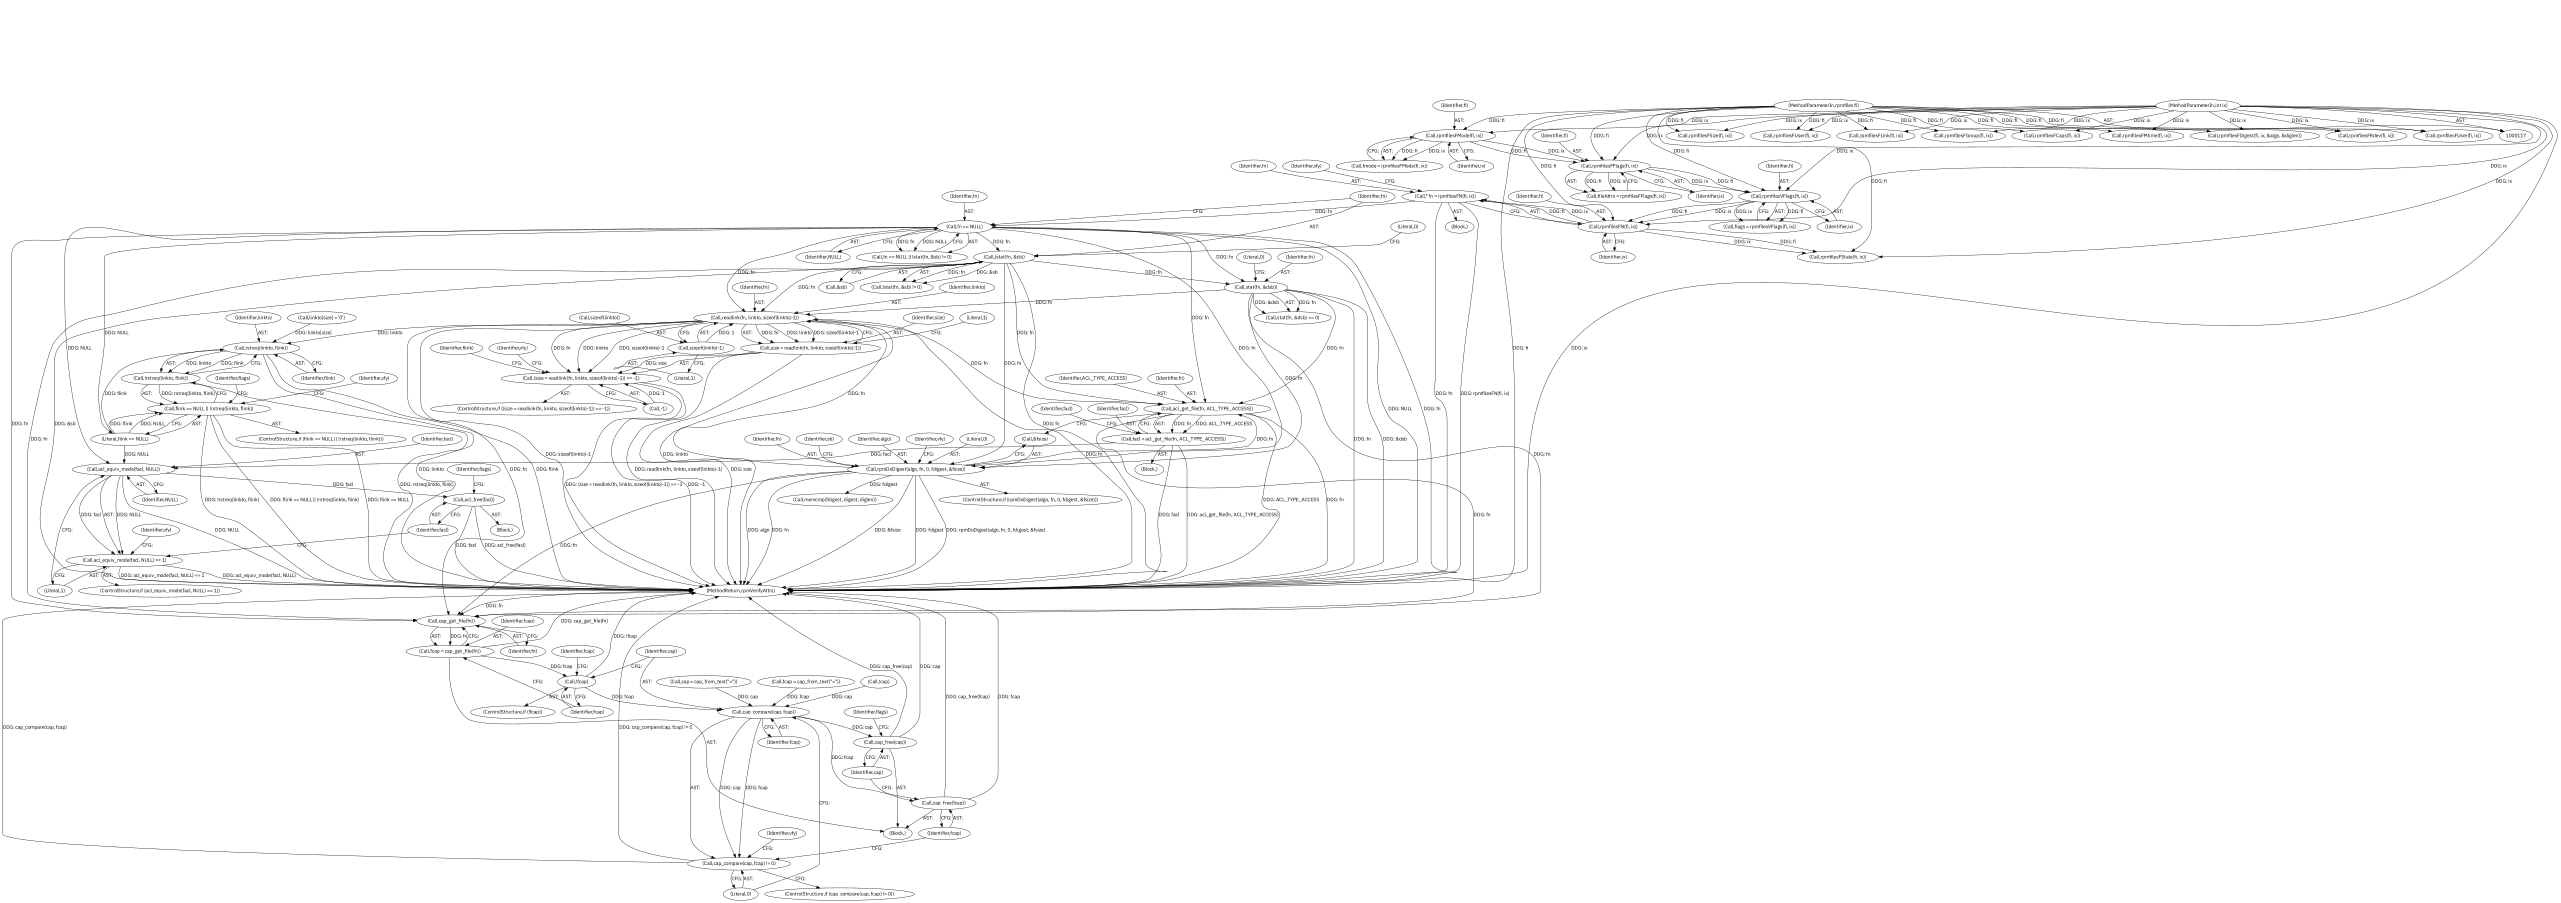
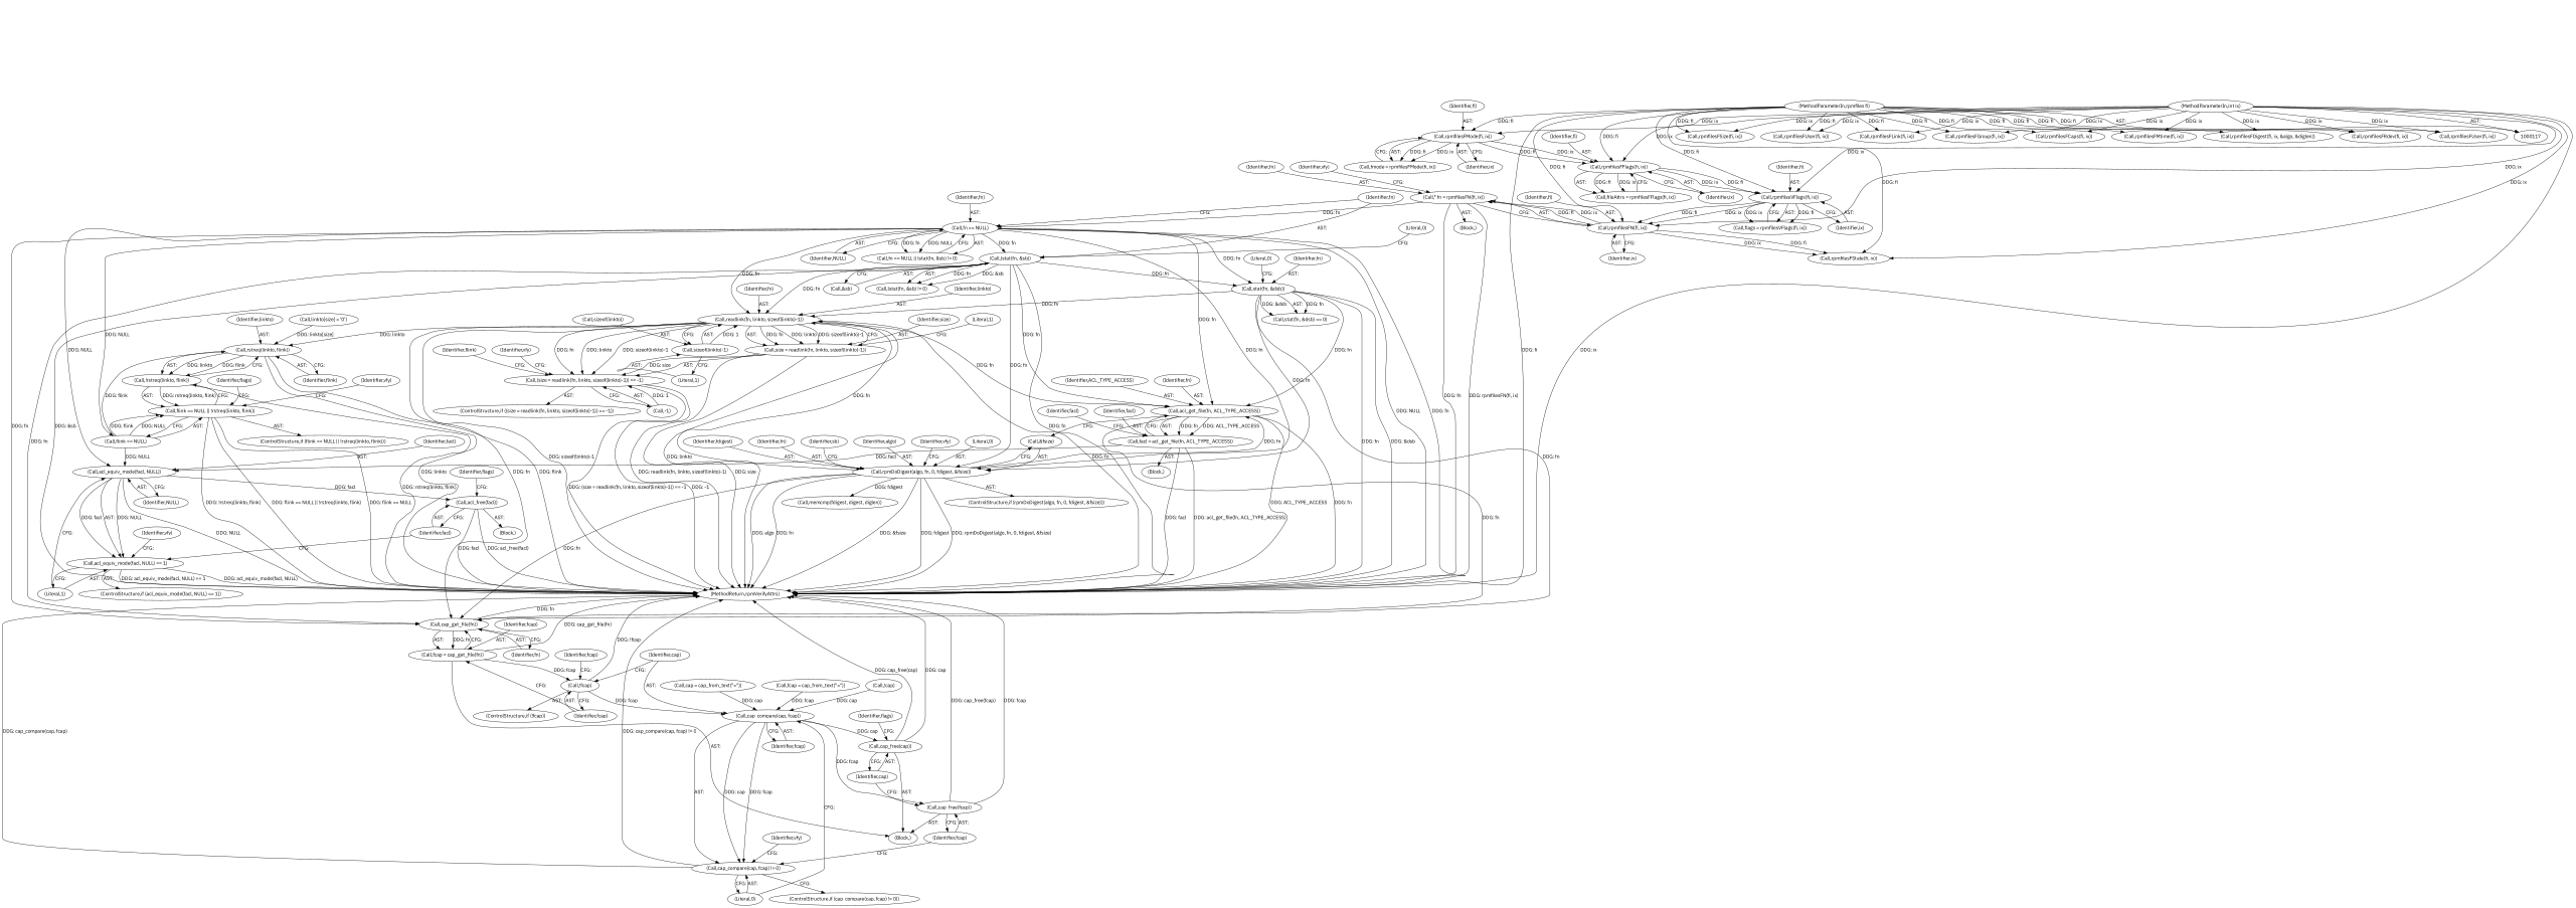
  digraph {
    fontname="IBM Plex Sans"
    node [fontname="IBM Plex Sans"]
    edge [fontname="IBM Plex Sans"]
    n1 [label="(Call,readlink(fn, linkto, sizeof(linkto)-1))"]
    n2 [label="(Call,sizeof(linkto)-1)"]
    n3 [label="(Call,(size = readlink(fn, linkto, sizeof(linkto)-1)) == -1)"]
    n4 [label="(Call,size = readlink(fn, linkto, sizeof(linkto)-1))"]
    n5 [label="(Call,rstreq(linkto, flink))"]
    n6 [label="(Call,acl_get_file(fn, ACL_TYPE_ACCESS))"]
    n7 [label="(Call,cap_get_file(fn))"]
    n8 [label="(MethodReturn,rpmVerifyAttrs)"]
    n9 [label="(Literal,1)"]
    n10 [label="(Call,-1)"]
    n11 [label="(ControlStructure,if ((size = readlink(fn, linkto, sizeof(linkto)-1)) == -1))"]
    n12 [label="(Call,!rstreq(linkto, flink))"]
    n13 [label="(Identifier,flink)"]
    n14 [label="(Call,&fsize)"]
    n15 [label="(Call,facl = acl_get_file(fn, ACL_TYPE_ACCESS))"]
    n16 [label="(Call,fcap = cap_get_file(fn))"]
    n17 [label="(Identifier,fn)"]
    n18 [label="(Call,lstat(fn, &sb))"]
    n19 [label="(Call,stat(fn, &dsb))"]
    n20 [label="(Call,rpmDoDigest(algo, fn, 0, fdigest, &fsize))"]
    n21 [label="(Call,&sb)"]
    n22 [label="(Call,lstat(fn, &sb) != 0)"]
    n23 [label="(Call,stat(fn, &dsb) == 0)"]
    n24 [label="(ControlStructure,if (rpmDoDigest(algo, fn, 0, fdigest, &fsize)))"]
    n25 [label="(Call,memcmp(fdigest, digest, diglen))"]
    n26 [label="(Call,fn == NULL)"]
    n27 [label="(Call,acl_equiv_mode(facl, NULL))"]
-   n28 [label="(Literal,flink == NULL)"]
+   n28 [label="(Call,flink == NULL)"]
    n29 [label="(Identifier,NULL)"]
    n30 [label="(Call,fn == NULL || lstat(fn, &sb) != 0)"]
    n31 [label="(Call,acl_equiv_mode(facl, NULL) == 1)"]
    n32 [label="(Call,acl_free(facl))"]
    n33 [label="(Identifier,NULL)"]
    n34 [label="(Call,flink == NULL || !rstreq(linkto, flink))"]
    n35 [label="(Call,* fn = rpmfilesFN(fi, ix))"]
    n36 [label="(Call,rpmfilesFN(fi, ix))"]
    n37 [label="(Block,)"]
    n38 [label="(Call,rpmfilesFState(fi, ix))"]
    n39 [label="(Identifier,ix)"]
    n40 [label="(Call,rpmfilesVFlags(fi, ix))"]
    n41 [label="(Identifier,ix)"]
    n42 [label="(Call,flags = rpmfilesVFlags(fi, ix))"]
    n43 [label="(Call,rpmfilesFFlags(fi, ix))"]
    n44 [label="(Identifier,ix)"]
    n45 [label="(Call,fileAttrs = rpmfilesFFlags(fi, ix))"]
    n46 [label="(Call,rpmfilesFMode(fi, ix))"]
    n47 [label="(Call,fmode = rpmfilesFMode(fi, ix))"]
    n48 [label="(Identifier,ix)"]
    n49 [label="(MethodParameterIn,rpmfiles fi)"]
    n50 [label="(Call,rpmfilesFLink(fi, ix))"]
    n51 [label="(Call,rpmfilesFCaps(fi, ix))"]
    n52 [label="(Call,rpmfilesFRdev(fi, ix))"]
    n53 [label="(Call,rpmfilesFSize(fi, ix))"]
    n54 [label="(Call,rpmfilesFUser(fi, ix))"]
    n55 [label="(Call,rpmfilesFGroup(fi, ix))"]
    n56 [label="(Call,rpmfilesFMtime(fi, ix))"]
    n57 [label="(Call,rpmfilesFDigest(fi, ix, &algo, &diglen))"]
    n58 [label="(Call,rpmfilesFUser(fi, ix))"]
    1000117
    n60 [label="(MethodParameterIn,int ix)"]
    n61 [label="(ControlStructure,if (flink == NULL || !rstreq(linkto, flink)))"]
    n62 [label="(Block,)"]
    n63 [label="(Identifier,ACL_TYPE_ACCESS)"]
    n64 [label="(ControlStructure,if (acl_equiv_mode(facl, NULL) == 1))"]
    n65 [label="(Literal,1)"]
    n66 [label="(Identifier,facl)"]
    n67 [label="(Block,)"]
    n68 [label="(Call,!fcap)"]
    n69 [label="(Block,)"]
    n70 [label="(Call,cap_compare(cap, fcap))"]
    n71 [label="(Identifier,fcap)"]
    n72 [label="(ControlStructure,if (!fcap))"]
    n73 [label="(Call,cap_compare(cap, fcap) != 0)"]
    n74 [label="(Call,cap_free(fcap))"]
    n75 [label="(Call,cap_free(cap))"]
    n76 [label="(Identifier,fcap)"]
    n77 [label="(ControlStructure,if (cap_compare(cap, fcap) != 0))"]
    n78 [label="(Literal,0)"]
    n79 [label="(Identifier,fcap)"]
    n80 [label="(Identifier,cap)"]
+   n81 [label="(Identifier,fdigest)"]
    n82 [label="(Identifier,vfy)"]
    n83 [label="(Call,!cap)"]
    n84 [label="(Identifier,fn)"]
    n85 [label="(Identifier,vfy)"]
    n86 [label="(Identifier,fi)"]
    n87 [label="(Identifier,fn)"]
    n88 [label="(Call,cap = cap_from_text(\"=\"))"]
    n89 [label="(Identifier,fi)"]
    n90 [label="(Identifier,linkto)"]
    n91 [label="(Identifier,facl)"]
    n92 [label="(Identifier,fcap)"]
    n93 [label="(Literal,0)"]
    n94 [label="(Identifier,sb)"]
    n95 [label="(Identifier,fi)"]
    n96 [label="(Identifier,flags)"]
    n97 [label="(Identifier,fn)"]
    n98 [label="(Identifier,algo)"]
    n99 [label="(Identifier,fi)"]
    n100 [label="(Identifier,fcap)"]
    n101 [label="(Identifier,size)"]
    n102 [label="(Identifier,fn)"]
    n103 [label="(Identifier,facl)"]
    n104 [label="(Literal,0)"]
    n105 [label="(Identifier,cap)"]
    n106 [label="(Identifier,linkto)"]
    n107 [label="(Identifier,vfy)"]
    n108 [label="(Call,sizeof(linkto))"]
    n109 [label="(Identifier,flink)"]
    n110 [label="(Identifier,vfy)"]
    n111 [label="(Call,fcap = cap_from_text(\"=\"))"]
    n112 [label="(Identifier,fn)"]
    n113 [label="(Identifier,fn)"]
    n114 [label="(Identifier,vfy)"]
    n115 [label="(Call,linkto[size] = '\0')"]
    n116 [label="(Identifier,facl)"]
    n117 [label="(Identifier,vfy)"]
    n118 [label="(Literal,1)"]
    n119 [label="(Identifier,flags)"]
    n120 [label="(Identifier,fn)"]
    n121 [label="(Identifier,flags)"]
    n122 [label="(Literal,0)"]
    n1 -> n2 [label="CFG: "]
    n1 -> n3 [label="DDG: fn"]
    n1 -> n3 [label="DDG: linkto"]
    n1 -> n3 [label="DDG: sizeof(linkto)-1"]
    n1 -> n4 [label="AST: "]
    n1 -> n4 [label="DDG: fn"]
    n1 -> n4 [label="DDG: linkto"]
    n1 -> n4 [label="DDG: sizeof(linkto)-1"]
    n1 -> n5 [label="DDG: linkto"]
    n1 -> n6 [label="DDG: fn"]
    n1 -> n7 [label="DDG: fn"]
    n1 -> n8 [label="DDG: fn"]
    n1 -> n8 [label="DDG: sizeof(linkto)-1"]
    n1 -> n8 [label="DDG: linkto"]
    n2 -> n1 [label="AST: "]
    n2 -> n1 [label="DDG: 1"]
    n2 -> n9 [label="CFG: "]
    n3 -> n8 [label="DDG: (size = readlink(fn, linkto, sizeof(linkto)-1)) == -1"]
    n3 -> n8 [label="DDG: -1"]
    n3 -> n10 [label="CFG: "]
    n3 -> n11 [label="AST: "]
    n4 -> n1 [label="CFG: "]
    n4 -> n3 [label="AST: "]
    n4 -> n3 [label="DDG: size"]
    n4 -> n8 [label="DDG: readlink(fn, linkto, sizeof(linkto)-1)"]
    n4 -> n8 [label="DDG: size"]
    n5 -> n8 [label="DDG: linkto"]
    n5 -> n8 [label="DDG: flink"]
    n5 -> n12 [label="AST: "]
    n5 -> n12 [label="DDG: linkto"]
    n5 -> n12 [label="DDG: flink"]
    n5 -> n13 [label="CFG: "]
    n6 -> n7 [label="DDG: fn"]
    n6 -> n8 [label="DDG: ACL_TYPE_ACCESS"]
    n6 -> n8 [label="DDG: fn"]
    n6 -> n14 [label="CFG: "]
    n6 -> n15 [label="AST: "]
    n6 -> n15 [label="DDG: fn"]
    n6 -> n15 [label="DDG: ACL_TYPE_ACCESS"]
-   n8 -> n7 [label="DDG: fn"]
+   n7 -> n8 [label="DDG: fn"]
    n7 -> n16 [label="AST: "]
    n7 -> n16 [label="DDG: fn"]
    n7 -> n17 [label="CFG: "]
    n9 -> n2 [label="AST: "]
    n10 -> n3 [label="AST: "]
    n10 -> n3 [label="DDG: 1"]
    n12 -> n5 [label="CFG: "]
    n12 -> n8 [label="DDG: rstreq(linkto, flink)"]
    n12 -> n34 [label="AST: "]
    n12 -> n34 [label="DDG: rstreq(linkto, flink)"]
    n13 -> n5 [label="AST: "]
    n14 -> n20 [label="AST: "]
    n15 -> n6 [label="CFG: "]
    n15 -> n8 [label="DDG: acl_get_file(fn, ACL_TYPE_ACCESS)"]
    n15 -> n8 [label="DDG: facl"]
    n15 -> n27 [label="DDG: facl"]
    n15 -> n62 [label="AST: "]
    n16 -> n7 [label="CFG: "]
    n16 -> n8 [label="DDG: cap_get_file(fn)"]
    n16 -> n68 [label="DDG: fcap"]
    n16 -> n69 [label="AST: "]
    n17 -> n7 [label="AST: "]
    n18 -> n1 [label="DDG: fn"]
    n18 -> n6 [label="DDG: fn"]
    n18 -> n7 [label="DDG: fn"]
    n18 -> n8 [label="DDG: &sb"]
    n18 -> n8 [label="DDG: fn"]
    n18 -> n19 [label="DDG: fn"]
    n18 -> n20 [label="DDG: fn"]
    n18 -> n21 [label="CFG: "]
    n18 -> n22 [label="AST: "]
    n18 -> n22 [label="DDG: fn"]
    n18 -> n22 [label="DDG: &sb"]
    n19 -> n1 [label="DDG: fn"]
    n19 -> n6 [label="DDG: fn"]
    n19 -> n7 [label="DDG: fn"]
    n19 -> n8 [label="DDG: fn"]
    n19 -> n8 [label="DDG: &dsb"]
    n19 -> n20 [label="DDG: fn"]
    n19 -> n23 [label="AST: "]
    n19 -> n23 [label="DDG: fn"]
    n19 -> n23 [label="DDG: &dsb"]
    n20 -> n1 [label="DDG: fn"]
    n20 -> n6 [label="DDG: fn"]
    n20 -> n7 [label="DDG: fn"]
    n20 -> n8 [label="DDG: algo"]
    n20 -> n8 [label="DDG: fn"]
    n20 -> n8 [label="DDG: &fsize"]
    n20 -> n8 [label="DDG: fdigest"]
    n20 -> n8 [label="DDG: rpmDoDigest(algo, fn, 0, fdigest, &fsize)"]
    n20 -> n14 [label="CFG: "]
    n20 -> n24 [label="AST: "]
    n20 -> n25 [label="DDG: fdigest"]
    n21 -> n18 [label="AST: "]
    n26 -> n1 [label="DDG: fn"]
    n26 -> n6 [label="DDG: fn"]
    n26 -> n7 [label="DDG: fn"]
    n26 -> n8 [label="DDG: NULL"]
    n26 -> n8 [label="DDG: fn"]
    n26 -> n18 [label="DDG: fn"]
    n26 -> n19 [label="DDG: fn"]
    n26 -> n20 [label="DDG: fn"]
    n26 -> n27 [label="DDG: NULL"]
    n26 -> n28 [label="DDG: NULL"]
    n26 -> n29 [label="CFG: "]
    n26 -> n30 [label="AST: "]
    n26 -> n30 [label="DDG: fn"]
    n26 -> n30 [label="DDG: NULL"]
    n27 -> n8 [label="DDG: NULL"]
    n27 -> n31 [label="AST: "]
    n27 -> n31 [label="DDG: facl"]
    n27 -> n31 [label="DDG: NULL"]
    n27 -> n32 [label="DDG: facl"]
    n27 -> n33 [label="CFG: "]
    n28 -> n5 [label="DDG: flink"]
    n28 -> n27 [label="DDG: NULL"]
    n28 -> n34 [label="AST: "]
    n28 -> n34 [label="DDG: flink"]
    n28 -> n34 [label="DDG: NULL"]
    n29 -> n26 [label="AST: "]
    n30 -> n26 [label="CFG: "]
    n31 -> n8 [label="DDG: acl_equiv_mode(facl, NULL)"]
    n31 -> n8 [label="DDG: acl_equiv_mode(facl, NULL) == 1"]
    n31 -> n64 [label="AST: "]
    n31 -> n65 [label="CFG: "]
    n32 -> n8 [label="DDG: facl"]
    n32 -> n8 [label="DDG: acl_free(facl)"]
    n32 -> n66 [label="CFG: "]
    n32 -> n67 [label="AST: "]
    n33 -> n27 [label="AST: "]
    n34 -> n8 [label="DDG: !rstreq(linkto, flink)"]
    n34 -> n8 [label="DDG: flink == NULL || !rstreq(linkto, flink)"]
    n34 -> n8 [label="DDG: flink == NULL"]
    n34 -> n12 [label="CFG: "]
    n34 -> n28 [label="CFG: "]
    n34 -> n61 [label="AST: "]
    n35 -> n8 [label="DDG: fn"]
    n35 -> n8 [label="DDG: rpmfilesFN(fi, ix)"]
    n35 -> n26 [label="DDG: fn"]
    n35 -> n36 [label="CFG: "]
    n35 -> n37 [label="AST: "]
    n36 -> n35 [label="AST: "]
    n36 -> n35 [label="DDG: fi"]
    n36 -> n35 [label="DDG: ix"]
    n36 -> n38 [label="DDG: fi"]
    n36 -> n38 [label="DDG: ix"]
    n36 -> n39 [label="CFG: "]
    n39 -> n36 [label="AST: "]
    n40 -> n36 [label="DDG: fi"]
    n40 -> n36 [label="DDG: ix"]
    n40 -> n41 [label="CFG: "]
    n40 -> n42 [label="AST: "]
    n40 -> n42 [label="DDG: fi"]
    n40 -> n42 [label="DDG: ix"]
    n41 -> n40 [label="AST: "]
    n42 -> n40 [label="CFG: "]
    n43 -> n40 [label="DDG: fi"]
    n43 -> n40 [label="DDG: ix"]
    n43 -> n44 [label="CFG: "]
    n43 -> n45 [label="AST: "]
    n43 -> n45 [label="DDG: fi"]
    n43 -> n45 [label="DDG: ix"]
    n44 -> n43 [label="AST: "]
    n45 -> n43 [label="CFG: "]
    n46 -> n43 [label="DDG: fi"]
    n46 -> n43 [label="DDG: ix"]
    n46 -> n47 [label="AST: "]
    n46 -> n47 [label="DDG: fi"]
    n46 -> n47 [label="DDG: ix"]
    n46 -> n48 [label="CFG: "]
    n47 -> n46 [label="CFG: "]
    n48 -> n46 [label="AST: "]
    n49 -> n8 [label="DDG: fi"]
    n49 -> n36 [label="DDG: fi"]
    n49 -> n38 [label="DDG: fi"]
    n49 -> n40 [label="DDG: fi"]
    n49 -> n43 [label="DDG: fi"]
    n49 -> n46 [label="DDG: fi"]
    n49 -> n50 [label="DDG: fi"]
    n49 -> n51 [label="DDG: fi"]
    n49 -> n52 [label="DDG: fi"]
    n49 -> n53 [label="DDG: fi"]
    n49 -> n54 [label="DDG: fi"]
    n49 -> n55 [label="DDG: fi"]
    n49 -> n56 [label="DDG: fi"]
    n49 -> n57 [label="DDG: fi"]
    n49 -> n58 [label="DDG: fi"]
    n49 -> 1000117 [label="AST: "]
    n60 -> n8 [label="DDG: ix"]
    n60 -> n36 [label="DDG: ix"]
    n60 -> n38 [label="DDG: ix"]
    n60 -> n40 [label="DDG: ix"]
    n60 -> n43 [label="DDG: ix"]
    n60 -> n46 [label="DDG: ix"]
    n60 -> n50 [label="DDG: ix"]
    n60 -> n51 [label="DDG: ix"]
    n60 -> n52 [label="DDG: ix"]
    n60 -> n53 [label="DDG: ix"]
    n60 -> n54 [label="DDG: ix"]
    n60 -> n55 [label="DDG: ix"]
    n60 -> n56 [label="DDG: ix"]
    n60 -> n57 [label="DDG: ix"]
    n60 -> n58 [label="DDG: ix"]
    n60 -> 1000117 [label="AST: "]
    n63 -> n6 [label="AST: "]
    n65 -> n27 [label="CFG: "]
    n65 -> n31 [label="AST: "]
    n66 -> n31 [label="CFG: "]
    n66 -> n32 [label="AST: "]
    n68 -> n8 [label="DDG: !fcap"]
    n68 -> n70 [label="DDG: fcap"]
    n68 -> n71 [label="CFG: "]
    n68 -> n72 [label="AST: "]
    n70 -> n73 [label="AST: "]
    n70 -> n73 [label="DDG: cap"]
    n70 -> n73 [label="DDG: fcap"]
    n70 -> n74 [label="DDG: fcap"]
    n70 -> n75 [label="DDG: cap"]
    n70 -> n76 [label="CFG: "]
    n71 -> n16 [label="CFG: "]
    n71 -> n68 [label="AST: "]
    n73 -> n8 [label="DDG: cap_compare(cap, fcap)"]
    n73 -> n8 [label="DDG: cap_compare(cap, fcap) != 0"]
    n73 -> n77 [label="CFG: "]
    n73 -> n78 [label="CFG: "]
    n74 -> n8 [label="DDG: cap_free(fcap)"]
    n74 -> n8 [label="DDG: fcap"]
    n74 -> n69 [label="AST: "]
    n74 -> n79 [label="CFG: "]
    n75 -> n8 [label="DDG: cap_free(cap)"]
    n75 -> n8 [label="DDG: cap"]
    n75 -> n69 [label="AST: "]
    n75 -> n80 [label="CFG: "]
    n76 -> n70 [label="AST: "]
    n78 -> n70 [label="CFG: "]
    n78 -> n73 [label="AST: "]
    n79 -> n73 [label="CFG: "]
    n79 -> n74 [label="AST: "]
    n80 -> n74 [label="CFG: "]
    n80 -> n75 [label="AST: "]
+   n81 -> n20 [label="AST: "]
    n82 -> n73 [label="CFG: "]
    n83 -> n70 [label="DDG: cap"]
    n84 -> n19 [label="AST: "]
    n85 -> n35 [label="CFG: "]
    n86 -> n43 [label="AST: "]
    n87 -> n20 [label="AST: "]
    n88 -> n70 [label="DDG: cap"]
    n89 -> n36 [label="AST: "]
    n90 -> n5 [label="AST: "]
    n91 -> n27 [label="AST: "]
    n92 -> n16 [label="AST: "]
    n93 -> n18 [label="CFG: "]
    n94 -> n20 [label="CFG: "]
    n95 -> n40 [label="AST: "]
    n96 -> n75 [label="CFG: "]
    n97 -> n26 [label="AST: "]
    n98 -> n20 [label="AST: "]
    n99 -> n46 [label="AST: "]
    n100 -> n68 [label="CFG: "]
    n101 -> n4 [label="AST: "]
    n102 -> n6 [label="AST: "]
    n103 -> n15 [label="AST: "]
    n104 -> n19 [label="CFG: "]
    n105 -> n68 [label="CFG: "]
    n105 -> n70 [label="AST: "]
    n106 -> n1 [label="AST: "]
    n107 -> n20 [label="CFG: "]
    n108 -> n2 [label="AST: "]
    n109 -> n3 [label="CFG: "]
    n110 -> n34 [label="CFG: "]
    n111 -> n70 [label="DDG: fcap"]
    n112 -> n18 [label="AST: "]
    n112 -> n26 [label="CFG: "]
    n113 -> n1 [label="AST: "]
    n114 -> n31 [label="CFG: "]
    n115 -> n5 [label="DDG: linkto[size]"]
    n116 -> n15 [label="CFG: "]
    n117 -> n3 [label="CFG: "]
    n118 -> n4 [label="CFG: "]
    n119 -> n32 [label="CFG: "]
    n120 -> n35 [label="AST: "]
    n121 -> n34 [label="CFG: "]
    n122 -> n20 [label="AST: "]
  }
